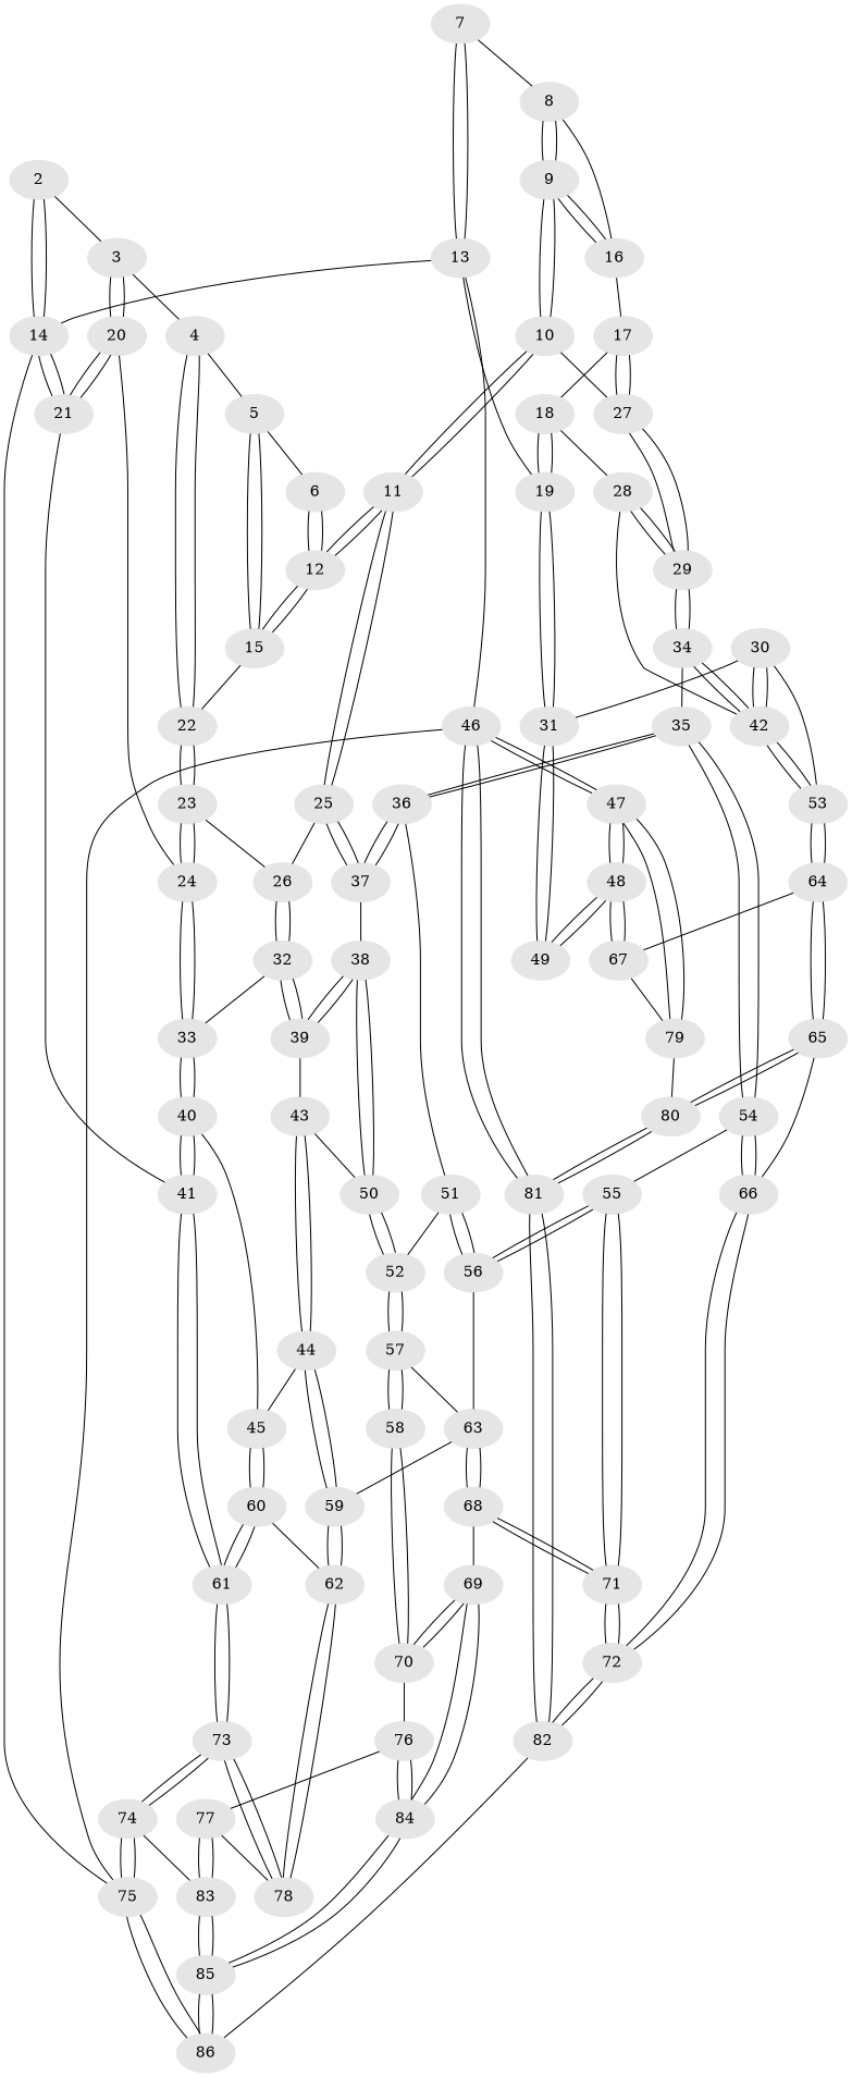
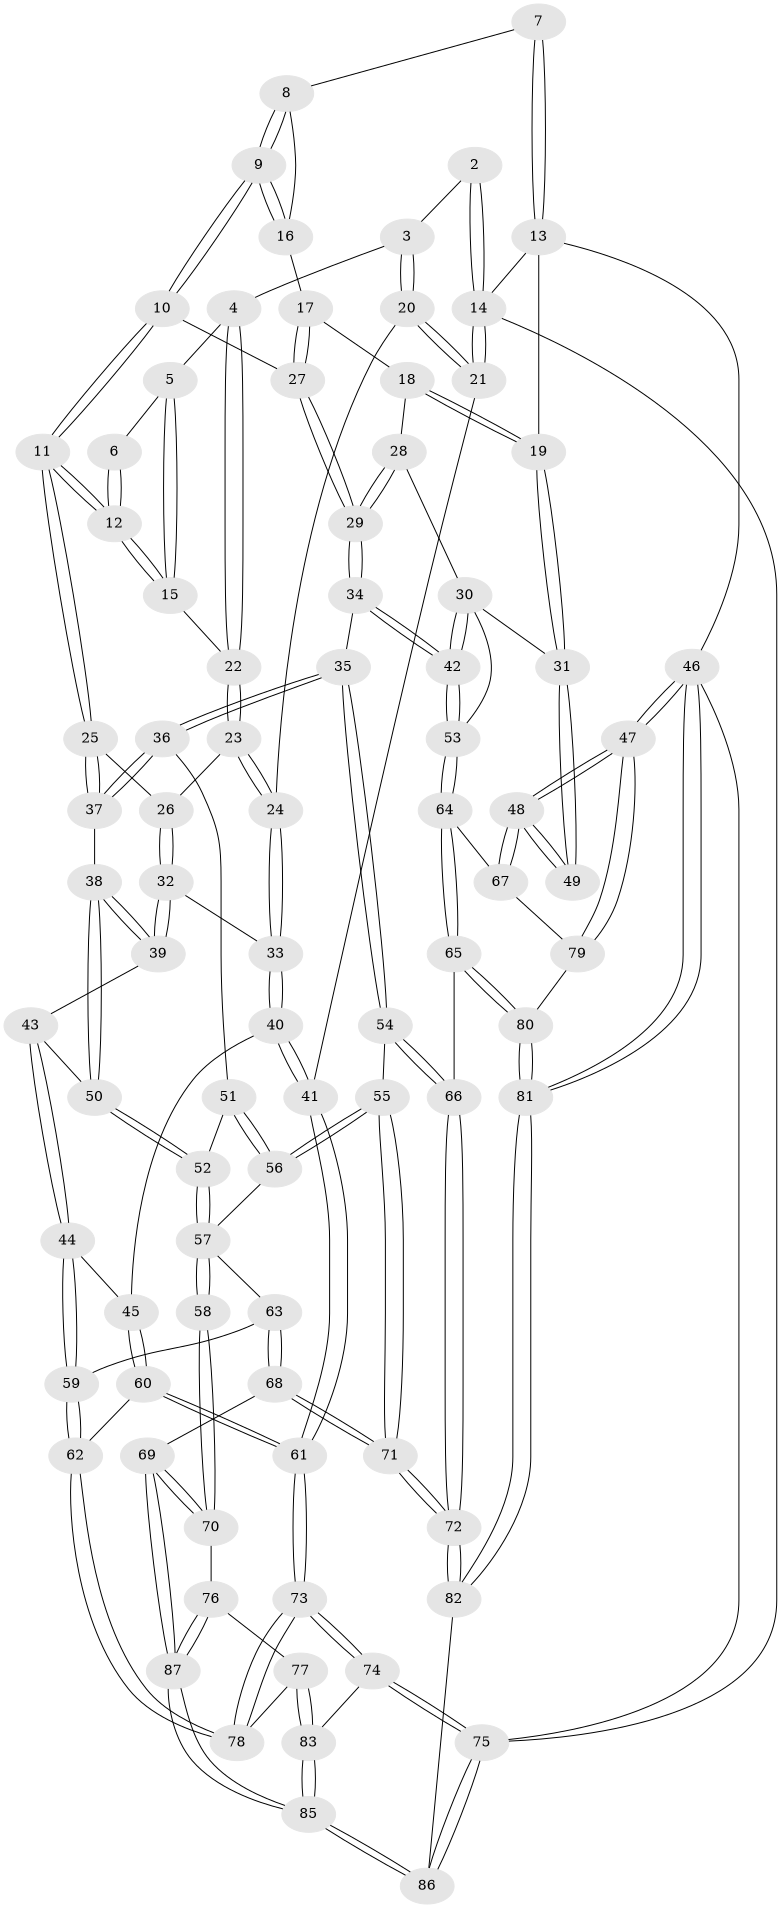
  graph {
    node [color=gray90 style=filled]
    2
    3
    14
    7
    8
    13
    4
    20
    21
    75
    5
    22
    24
    6
    15
    23
    12
    9
    16
    19
    46
    10
    17
    11
    27
    25
    29
    26
    37
    31
    47
    81
    41
    86
    18
    28
    30
    49
    33
    61
    32
    40
    38
    39
    34
    42
    53
    35
    43
    45
    36
    54
    51
    55
    66
    52
    56
    50
    44
    60
    73
    64
    59
    62
    48
    79
    82
    67
    80
    57
    63
    58
    65
    71
    72
    68
    70
    76
    78
    74
    69
-   84
+   84 [label=87]
    85
    77
    83
    2 -- 3
    2 -- 14
    2 -- 14
    3 -- 4
    3 -- 20
    3 -- 20
    14 -- 21
    14 -- 21
    14 -- 75
    7 -- 8
    7 -- 13
    7 -- 13
    8 -- 9
    8 -- 9
    8 -- 16
    13 -- 14
    13 -- 19
    13 -- 46
    4 -- 5
    4 -- 22
    4 -- 22
    20 -- 21
    20 -- 21
    20 -- 24
    21 -- 41
    75 -- 86
    75 -- 86
    5 -- 6
    5 -- 15
    5 -- 15
    22 -- 23
    22 -- 23
    24 -- 33
    24 -- 33
    6 -- 12
    6 -- 12
    15 -- 22
    23 -- 24
    23 -- 24
    23 -- 26
    12 -- 15
    12 -- 15
    9 -- 16
    9 -- 16
    9 -- 10
    9 -- 10
    16 -- 17
    19 -- 31
    19 -- 31
    46 -- 75
    46 -- 47
    46 -- 47
    46 -- 81
    46 -- 81
    10 -- 11
    10 -- 11
    10 -- 27
    17 -- 27
    17 -- 27
    17 -- 18
    11 -- 12
    11 -- 12
    11 -- 25
    11 -- 25
    27 -- 29
    27 -- 29
    25 -- 26
    25 -- 37
    25 -- 37
    29 -- 34
    29 -- 34
    26 -- 32
    26 -- 32
    37 -- 38
    31 -- 49
    31 -- 49
    47 -- 48
    47 -- 48
    47 -- 79
    47 -- 79
    81 -- 82
    81 -- 82
    41 -- 61
    41 -- 61
    18 -- 19
    18 -- 19
    18 -- 28
    28 -- 29
    28 -- 29
-   28 -- 42
+   28 -- 30
    30 -- 31
    30 -- 42
    30 -- 42
    30 -- 53
    33 -- 40
    33 -- 40
    61 -- 73
    61 -- 73
    32 -- 33
    32 -- 39
    32 -- 39
    40 -- 41
    40 -- 41
    40 -- 45
    38 -- 39
    38 -- 39
    38 -- 50
    38 -- 50
    39 -- 43
    34 -- 42
    34 -- 42
    34 -- 35
    42 -- 53
    42 -- 53
    53 -- 64
    53 -- 64
    35 -- 36
    35 -- 36
    35 -- 54
    35 -- 54
    43 -- 50
    43 -- 44
    43 -- 44
    45 -- 60
    45 -- 60
    36 -- 37
    36 -- 37
    36 -- 51
    54 -- 55
    54 -- 66
    54 -- 66
    51 -- 52
    51 -- 56
    51 -- 56
    55 -- 56
    55 -- 56
    55 -- 71
    55 -- 71
    66 -- 72
    66 -- 72
    52 -- 57
    52 -- 57
-   56 -- 63
+   56 -- 57
    50 -- 52
    50 -- 52
    44 -- 45
    44 -- 59
    44 -- 59
    60 -- 61
    60 -- 61
    60 -- 62
    73 -- 78
    73 -- 78
    73 -- 74
    73 -- 74
    64 -- 67
    64 -- 65
    64 -- 65
    59 -- 62
    59 -- 62
    62 -- 78
    62 -- 78
    48 -- 49
    48 -- 49
    48 -- 67
    48 -- 67
    79 -- 80
    82 -- 86
    67 -- 79
    80 -- 81
    80 -- 81
    57 -- 63
    57 -- 58
    57 -- 58
    63 -- 59
    63 -- 68
    63 -- 68
    58 -- 70
    58 -- 70
    65 -- 66
    65 -- 80
    65 -- 80
    71 -- 72
    71 -- 72
    72 -- 82
    72 -- 82
    68 -- 71
    68 -- 71
    68 -- 69
    70 -- 76
    76 -- 84
    76 -- 84
    76 -- 77
    74 -- 75
    74 -- 75
    74 -- 83
    69 -- 70
    69 -- 70
    69 -- 84
    69 -- 84
    84 -- 85
    84 -- 85
    85 -- 86
    85 -- 86
    77 -- 78
    77 -- 83
    77 -- 83
    83 -- 85
    83 -- 85
  }
